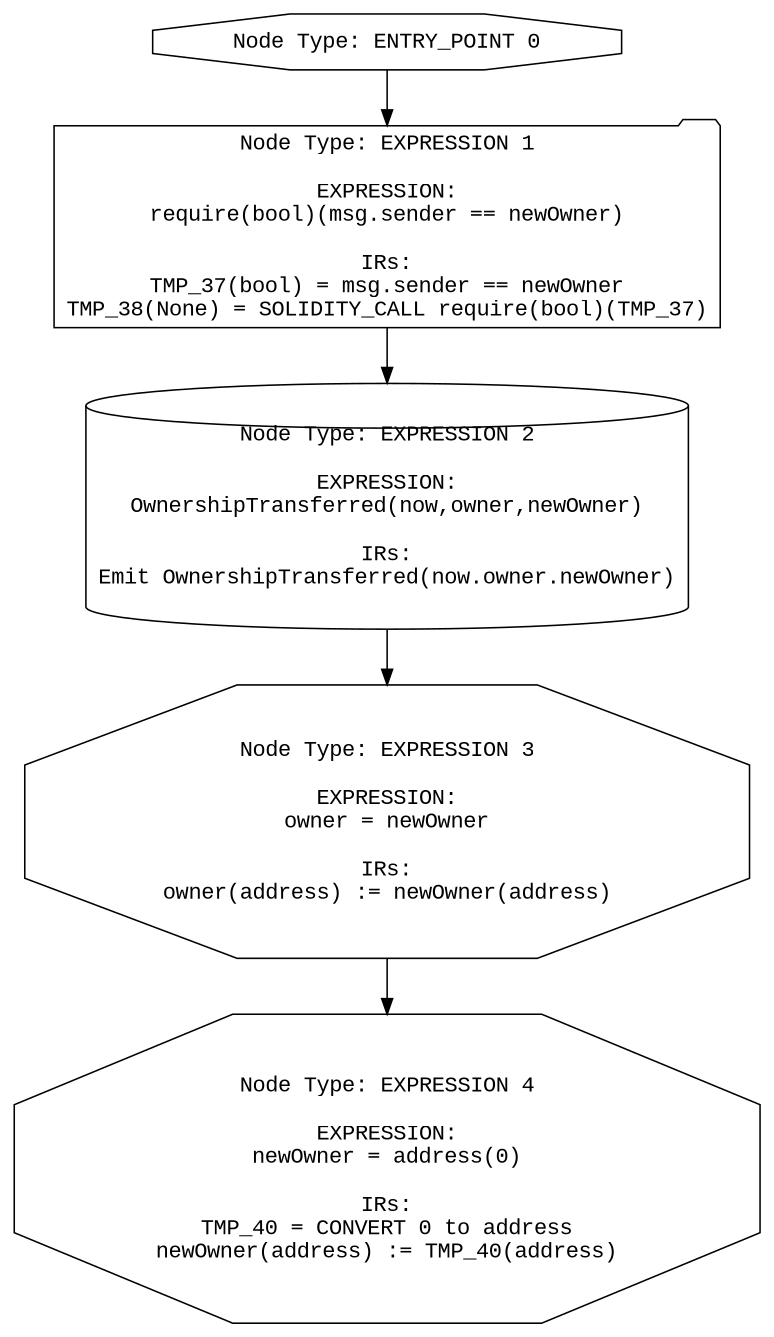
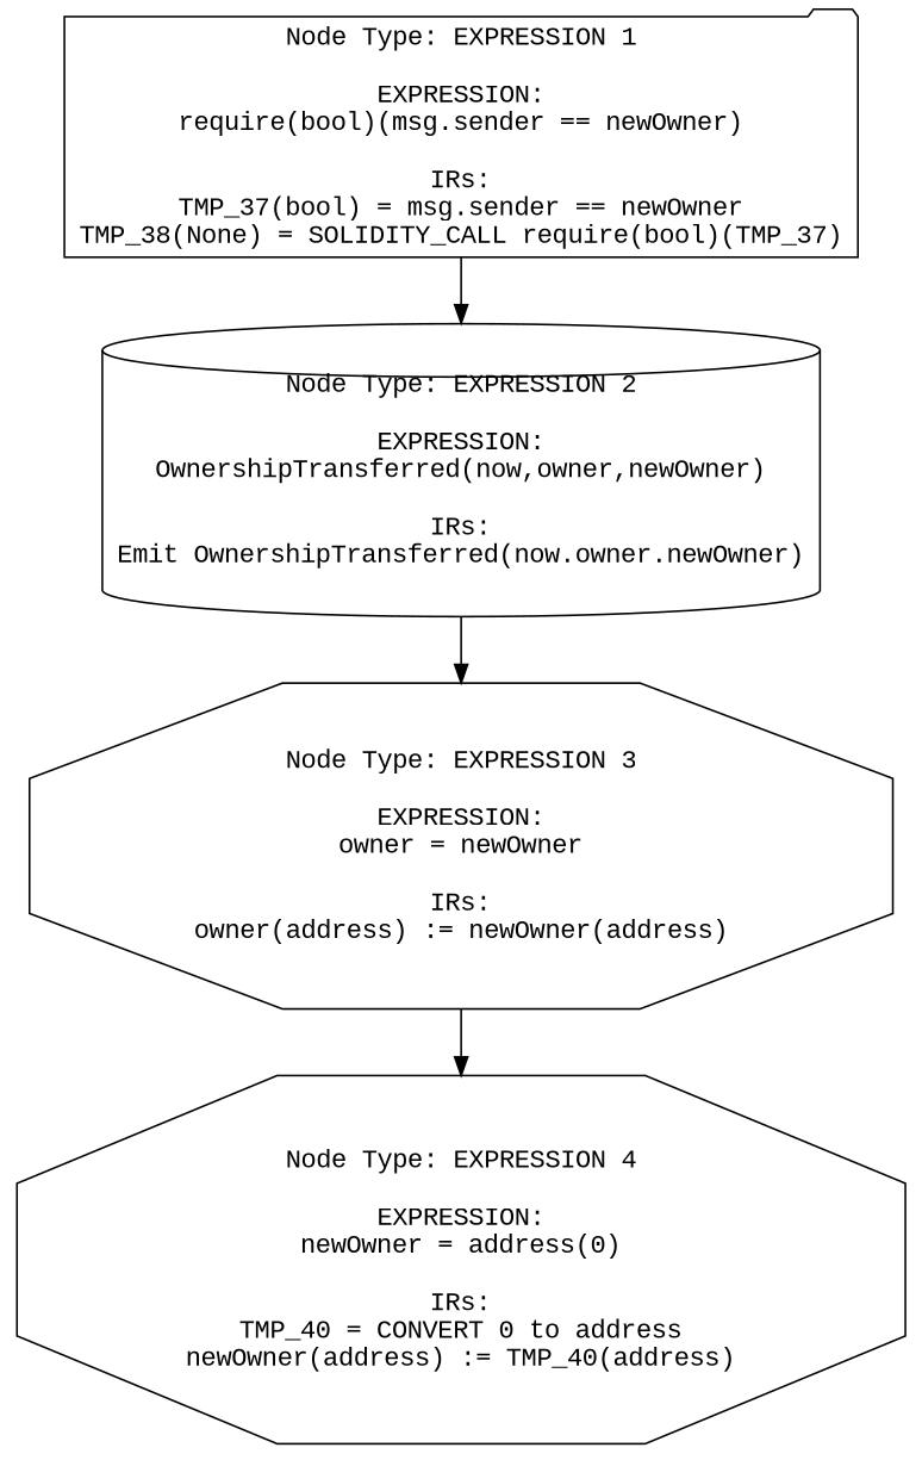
  digraph {
    fontname="Liberation Mono"
    node [shape=octagon fontname="Liberation Mono"]
    edge [fontname="Liberation Mono"]
-   n1 [label="Node Type: ENTRY_POINT 0\n"]
    n2 [label="Node Type: EXPRESSION 1\n\nEXPRESSION:\nrequire(bool)(msg.sender == newOwner)\n\nIRs:\nTMP_37(bool) = msg.sender == newOwner\nTMP_38(None) = SOLIDITY_CALL require(bool)(TMP_37)" shape=folder]
    n3 [label="Node Type: EXPRESSION 2\n\nEXPRESSION:\nOwnershipTransferred(now,owner,newOwner)\n\nIRs:\nEmit OwnershipTransferred(now.owner.newOwner)" shape=cylinder]
    n4 [label="Node Type: EXPRESSION 3\n\nEXPRESSION:\nowner = newOwner\n\nIRs:\nowner(address) := newOwner(address)"]
    n5 [label="Node Type: EXPRESSION 4\n\nEXPRESSION:\nnewOwner = address(0)\n\nIRs:\nTMP_40 = CONVERT 0 to address\nnewOwner(address) := TMP_40(address)"]
-   n1 -> n2
    n2 -> n3
    n3 -> n4
    n4 -> n5
  }
